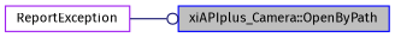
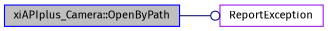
  digraph {
    rankdir=LR
    fontname="Fira Sans"
    node [fontname="Fira Sans" fontsize=10 shape=record style=filled]
    n1 [color=blue fillcolor=grey75 fontcolor=black height=0.2 label="xiAPIplus_Camera::OpenByPath" width=0.4]
    n2 [color=purple fillcolor=white height=0.2 label=ReportException width=0.4]
-   n2 -> n1 [color=midnightblue fontname="Fira Sans" fontsize=10 labelfontname=Helvetica labelfontsize=10 style=solid arrowhead=odot]
+   n1 -> n2 [color=midnightblue fontname="Fira Sans" fontsize=10 labelfontname=Helvetica labelfontsize=10 style=solid arrowhead=odot]
  }
